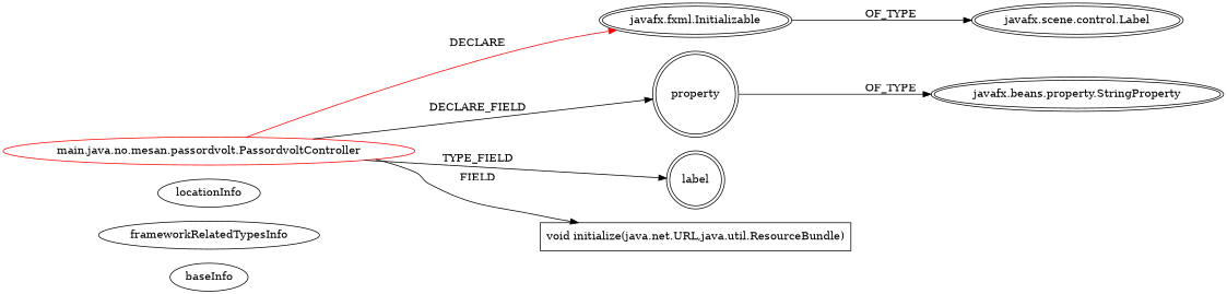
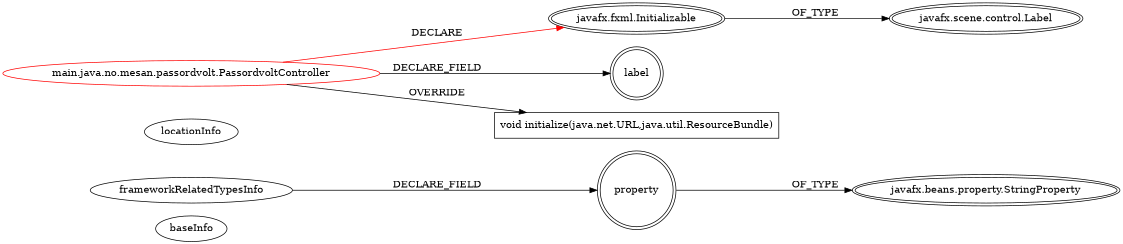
  digraph {
    rankdir=LR
    node [isFrameworkType=true]
    baseInfo [category=extension_graph graphId=3604 isAnonymous=false possibleRelation=false isFrameworkType=""]
    frameworkRelatedTypesInfo [0="javafx.fxml.Initializable" isFrameworkType=""]
    locationInfo [contextSignature=PassordvoltController filePath="/mesan-javafx-mini/javafx-mini-master/geir/passordvolt/src/main/java/no/mesan/passordvolt/PassordvoltController.java" graphId=3604 projectName="mesan-javafx-mini" isFrameworkType=""]
    n4 [color=red isFrameworkType=false label="main.java.no.mesan.passordvolt.PassordvoltController" vertexType=ROOT_CLIENT_CLASS_DECLARATION]
    n5 [label="javafx.fxml.Initializable" peripheries=2 vertexType=FRAMEWORK_INTERFACE_TYPE]
    n6 [label=property peripheries=2 shape=circle vertexType=FIELD_DECLARATION]
    n7 [label=label peripheries=2 shape=circle vertexType=FIELD_DECLARATION]
    n8 [isFrameworkType=false label="void initialize(java.net.URL,java.util.ResourceBundle)" shape=box vertexType=OVERRIDING_METHOD_DECLARATION]
    n9 [label="javafx.scene.control.Label" peripheries=2 vertexType=FRAMEWORK_CLASS_TYPE]
    n10 [label="javafx.beans.property.StringProperty" peripheries=2 vertexType=FRAMEWORK_CLASS_TYPE]
    n4 -> n5 [color=red label=DECLARE]
-   n4 -> n6 [label=DECLARE_FIELD]
-   n4 -> n7 [label=TYPE_FIELD]
-   n4 -> n8 [label=FIELD]
+   frameworkRelatedTypesInfo -> n6 [label=DECLARE_FIELD]
+   n4 -> n7 [label=DECLARE_FIELD]
+   n4 -> n8 [label=OVERRIDE]
    n5 -> n9 [label=OF_TYPE]
    n6 -> n10 [label=OF_TYPE]
  }
